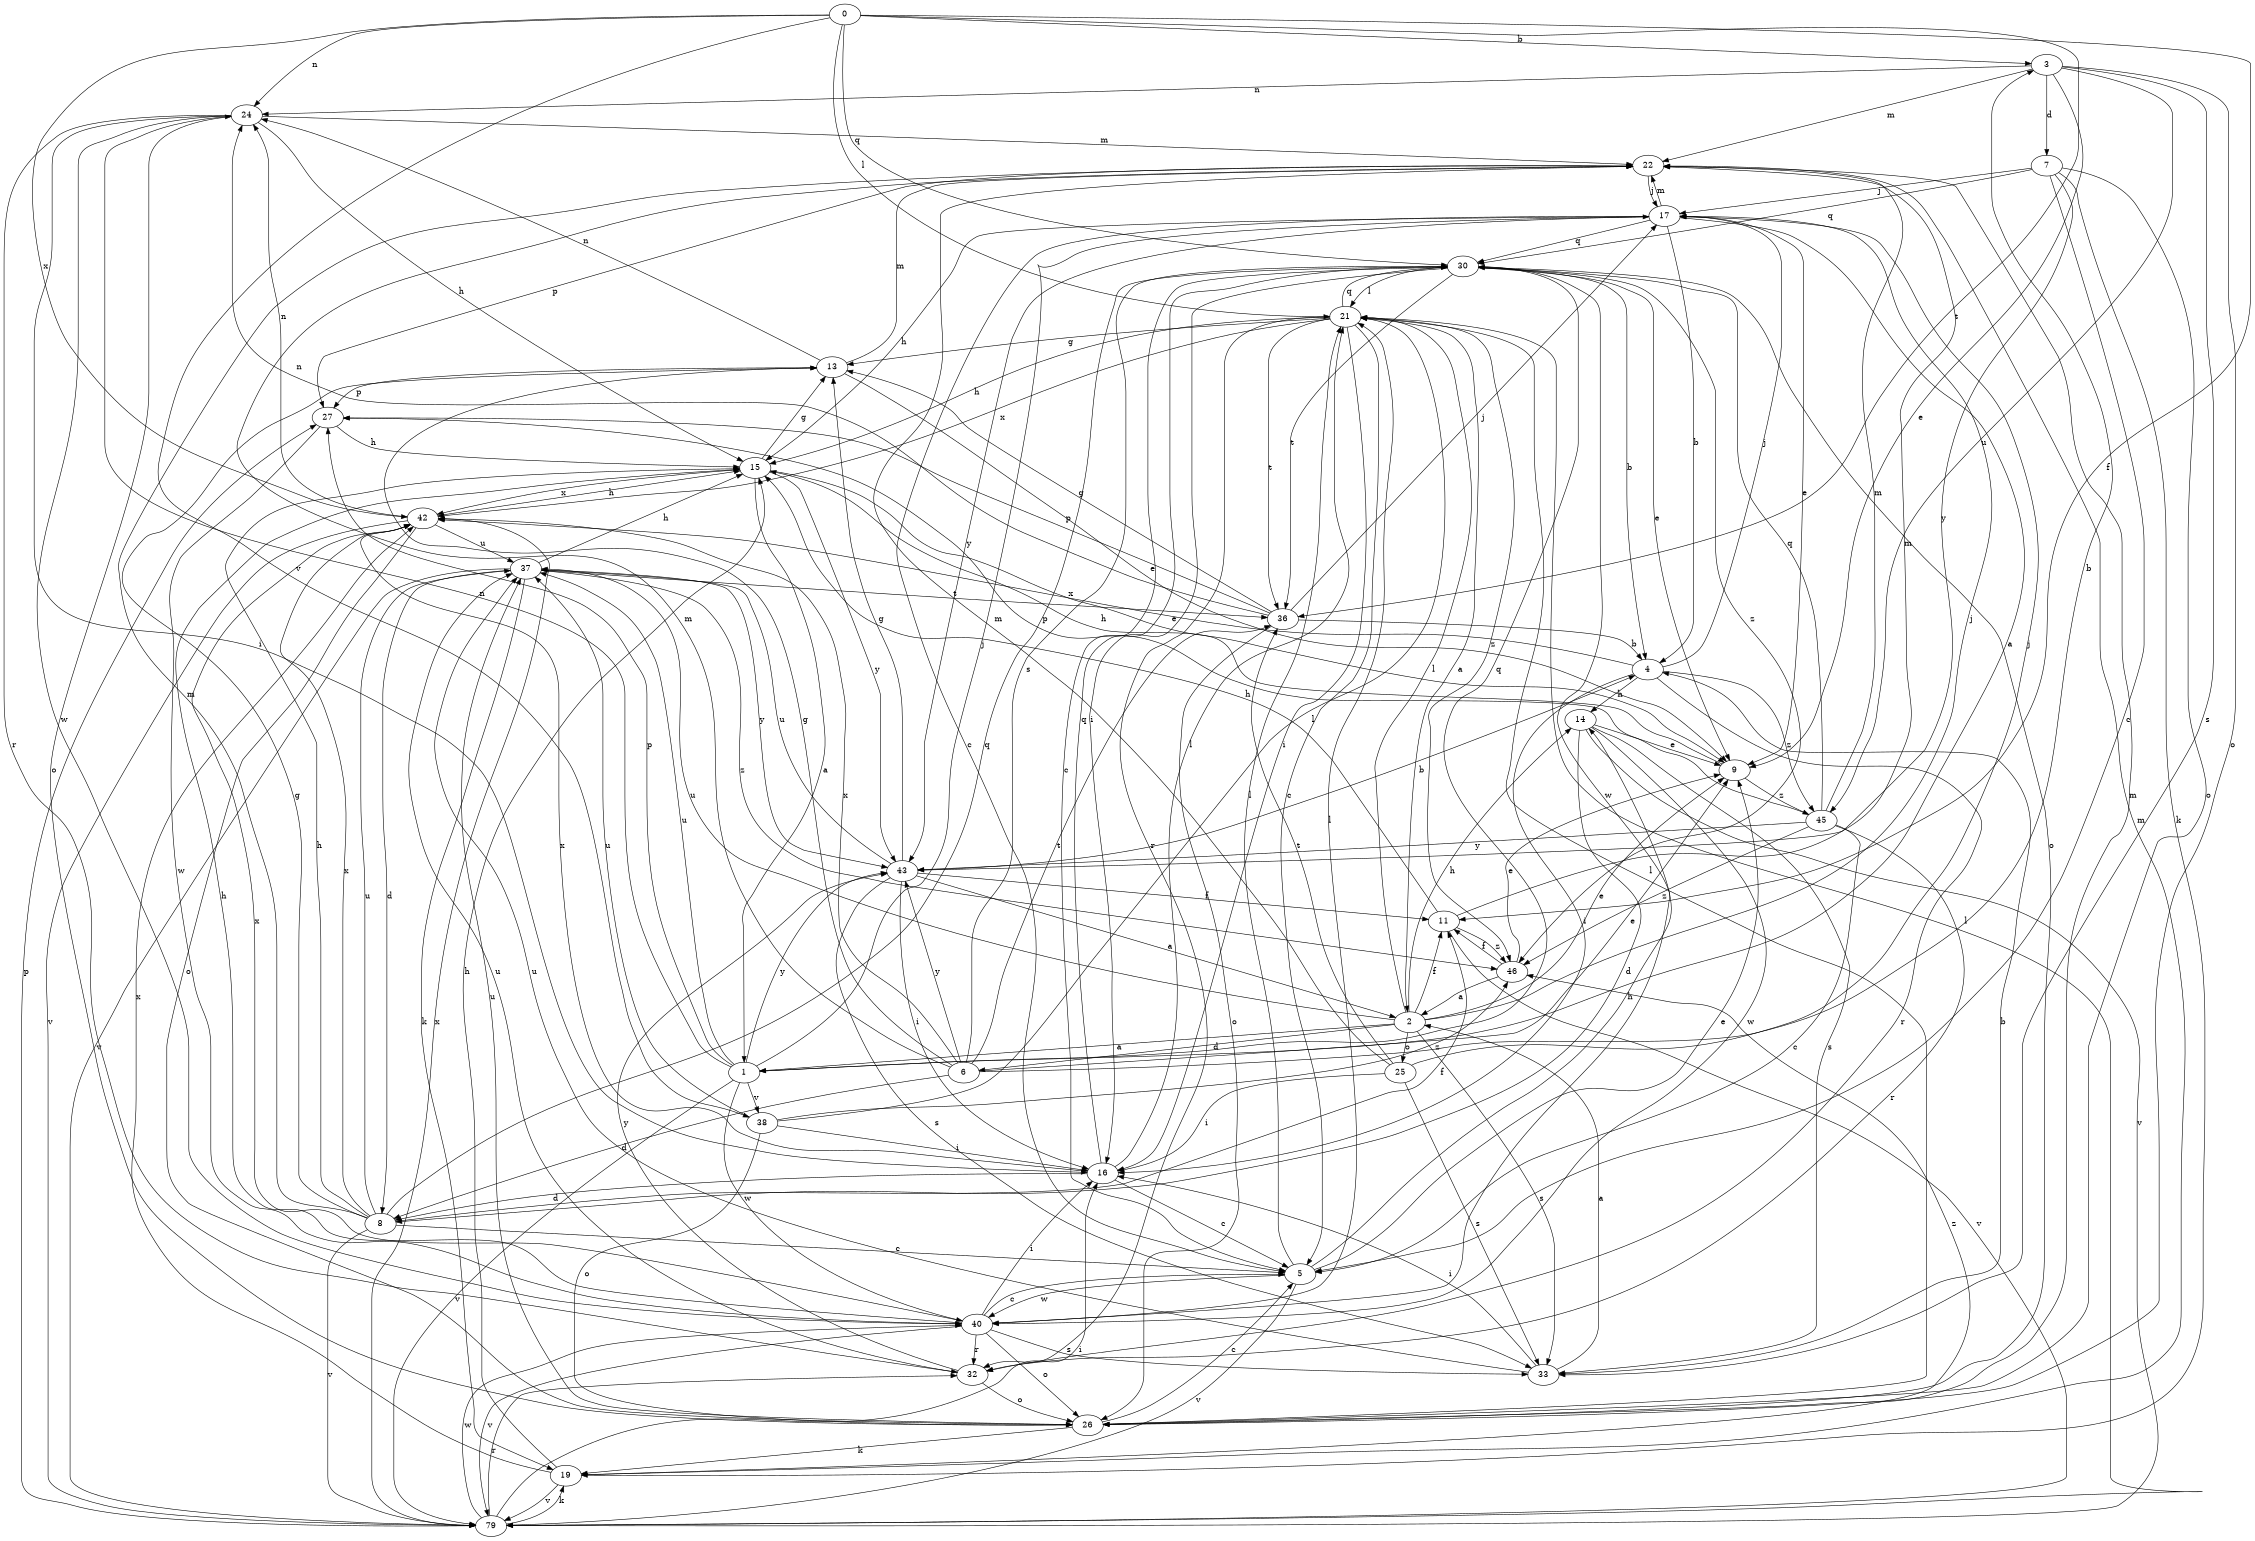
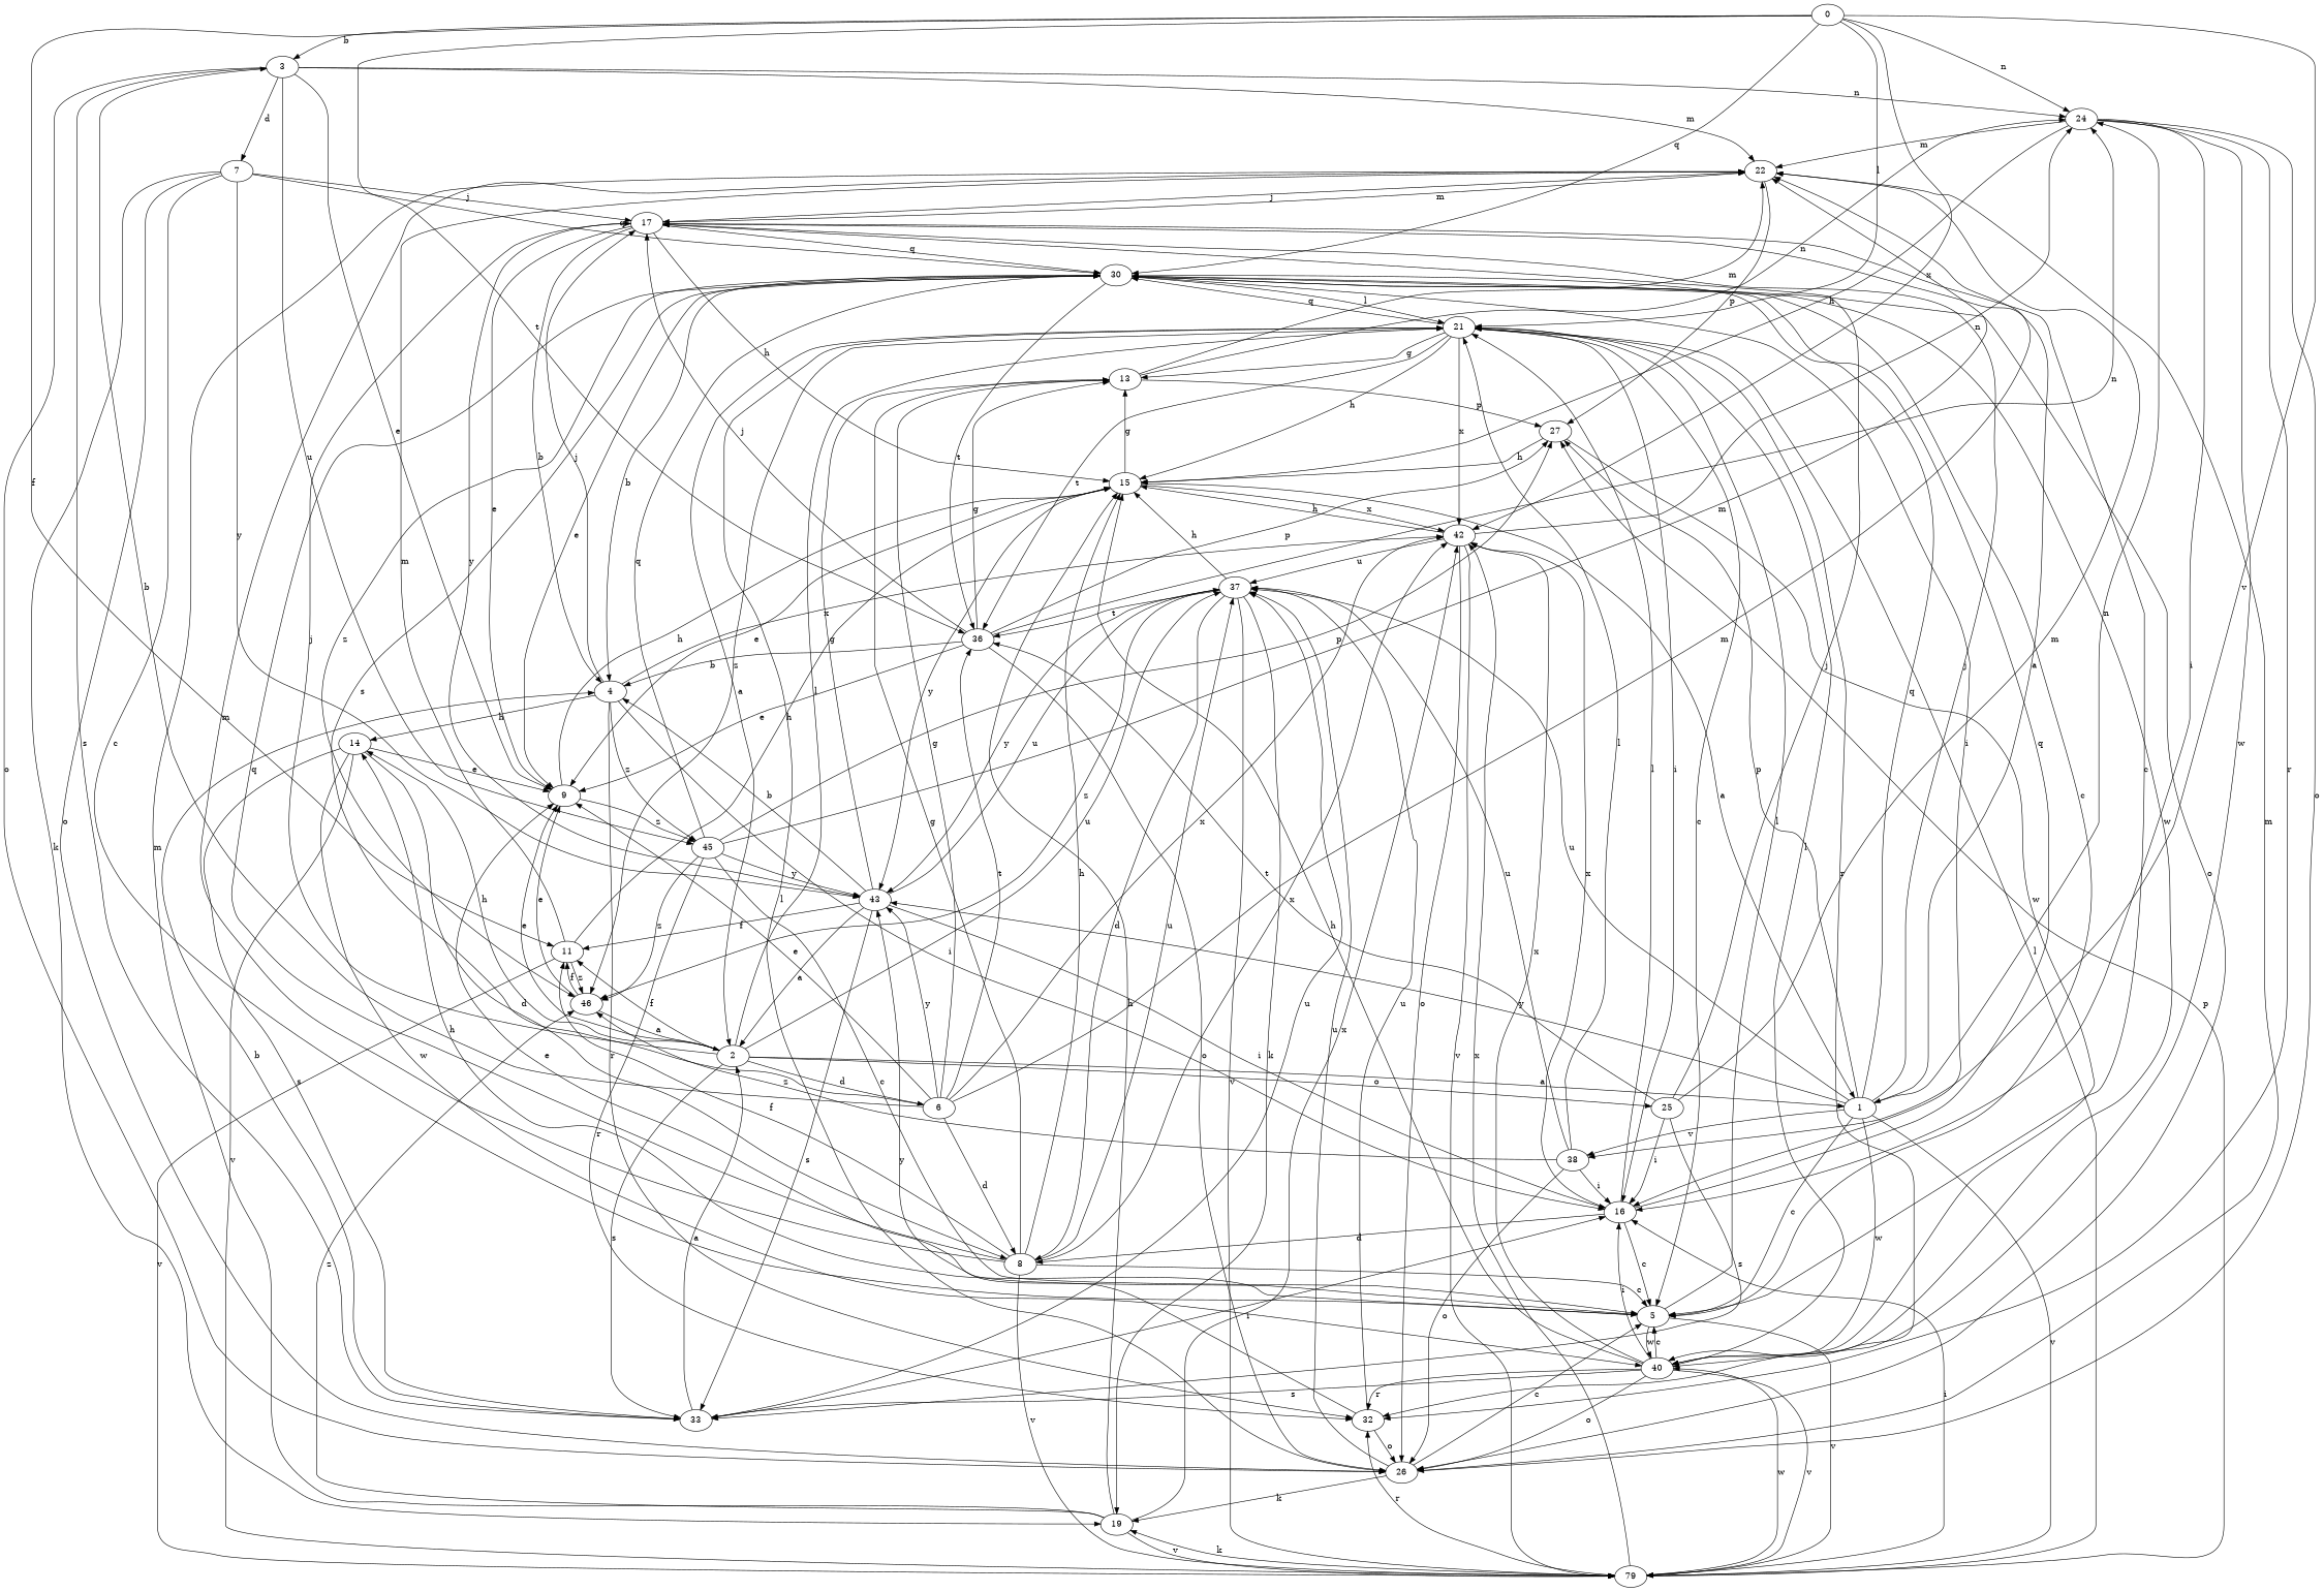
  strict digraph {
    0
    3
    11
    21
    24
    30
    36
    38
    42
    9
    33
    7
    22
    26
    45
    n16 [label=79]
    15
    46
    5
    2
    16
    32
    13
    40
    4
    17
    27
    37
    1
    43
    14
    8
    19
    6
    25
    0 -> 3 [label=b]
    0 -> 11 [label=f]
    0 -> 21 [label=l]
    0 -> 24 [label=n]
    0 -> 30 [label=q]
    0 -> 36 [label=t]
    0 -> 38 [label=v]
    0 -> 42 [label=x]
    3 -> 24 [label=n]
    3 -> 9 [label=e]
    3 -> 33 [label=s]
    3 -> 7 [label=d]
    3 -> 22 [label=m]
    3 -> 26 [label=o]
    3 -> 45 [label=u]
    11 -> 22 [label=m]
    11 -> n16 [label=v]
    11 -> 15 [label=h]
    11 -> 46 [label=z]
    21 -> 30 [label=q]
    21 -> 36 [label=t]
    21 -> 42 [label=x]
    21 -> 15 [label=h]
    21 -> 46 [label=z]
    21 -> 5 [label=c]
    21 -> 2 [label=a]
    21 -> 16 [label=i]
    21 -> 32 [label=r]
    21 -> 13 [label=g]
    24 -> 22 [label=m]
    24 -> 26 [label=o]
    24 -> 15 [label=h]
    24 -> 16 [label=i]
    24 -> 32 [label=r]
    24 -> 40 [label=w]
    30 -> 21 [label=l]
    30 -> 36 [label=t]
    30 -> 9 [label=e]
    30 -> 26 [label=o]
    30 -> 46 [label=z]
    30 -> 5 [label=c]
    30 -> 16 [label=i]
    30 -> 40 [label=w]
    30 -> 4 [label=b]
    36 -> 24 [label=n]
-   13 -> 9 [label=e]
+   36 -> 9 [label=e]
    36 -> 26 [label=o]
    36 -> 13 [label=g]
    36 -> 4 [label=b]
    36 -> 17 [label=j]
    36 -> 27 [label=p]
    38 -> 21 [label=l]
    38 -> 26 [label=o]
    38 -> 46 [label=z]
    38 -> 16 [label=i]
    38 -> 37 [label=u]
    42 -> 24 [label=n]
    42 -> 26 [label=o]
    42 -> n16 [label=v]
    42 -> 15 [label=h]
    42 -> 37 [label=u]
    9 -> 45 [label=z]
    9 -> 15 [label=h]
    33 -> 2 [label=a]
    33 -> 16 [label=i]
    33 -> 4 [label=b]
    33 -> 37 [label=u]
    7 -> 30 [label=q]
    7 -> 26 [label=o]
    7 -> 5 [label=c]
    7 -> 17 [label=j]
    7 -> 43 [label=y]
    7 -> 19 [label=k]
    22 -> 17 [label=j]
    22 -> 27 [label=p]
    26 -> 21 [label=l]
    26 -> 22 [label=m]
    26 -> 5 [label=c]
    26 -> 37 [label=u]
    26 -> 19 [label=k]
    45 -> 30 [label=q]
    45 -> 22 [label=m]
    45 -> 46 [label=z]
    45 -> 5 [label=c]
    45 -> 32 [label=r]
    45 -> 27 [label=p]
    45 -> 43 [label=y]
    n16 -> 21 [label=l]
    n16 -> 42 [label=x]
    n16 -> 16 [label=i]
    n16 -> 32 [label=r]
    n16 -> 40 [label=w]
    n16 -> 27 [label=p]
    n16 -> 19 [label=k]
    15 -> 42 [label=x]
    15 -> 9 [label=e]
    15 -> 13 [label=g]
    15 -> 1 [label=a]
    15 -> 43 [label=y]
    46 -> 11 [label=f]
    46 -> 9 [label=e]
    46 -> 2 [label=a]
    5 -> 21 [label=l]
    5 -> 9 [label=e]
    5 -> n16 [label=v]
    5 -> 40 [label=w]
    5 -> 14 [label=h]
    2 -> 11 [label=f]
    2 -> 21 [label=l]
    2 -> 9 [label=e]
    2 -> 33 [label=s]
    2 -> 17 [label=j]
    2 -> 37 [label=u]
    2 -> 1 [label=a]
    2 -> 14 [label=h]
    2 -> 6 [label=d]
    2 -> 25 [label=o]
    16 -> 21 [label=l]
    16 -> 30 [label=q]
    16 -> 42 [label=x]
    16 -> 5 [label=c]
    16 -> 8 [label=d]
    32 -> 26 [label=o]
    32 -> 37 [label=u]
    32 -> 43 [label=y]
    13 -> 24 [label=n]
    13 -> 22 [label=m]
    13 -> 27 [label=p]
    40 -> 21 [label=l]
    40 -> 42 [label=x]
    40 -> 33 [label=s]
    40 -> 26 [label=o]
    40 -> n16 [label=v]
    40 -> 15 [label=h]
    40 -> 5 [label=c]
    40 -> 16 [label=i]
    40 -> 32 [label=r]
    4 -> 42 [label=x]
    4 -> 45 [label=z]
    4 -> 16 [label=i]
    4 -> 32 [label=r]
    4 -> 17 [label=j]
    4 -> 14 [label=h]
    17 -> 30 [label=q]
    17 -> 9 [label=e]
    17 -> 22 [label=m]
    17 -> 15 [label=h]
    17 -> 5 [label=c]
    17 -> 4 [label=b]
    17 -> 1 [label=a]
    17 -> 43 [label=y]
    27 -> 15 [label=h]
    27 -> 40 [label=w]
    37 -> 36 [label=t]
    37 -> n16 [label=v]
    37 -> 15 [label=h]
    37 -> 46 [label=z]
    37 -> 43 [label=y]
    37 -> 8 [label=d]
    37 -> 19 [label=k]
    1 -> 24 [label=n]
    1 -> 30 [label=q]
    1 -> 38 [label=v]
    1 -> n16 [label=v]
+   1 -> 5 [label=c]
    1 -> 40 [label=w]
    1 -> 17 [label=j]
    1 -> 27 [label=p]
    1 -> 37 [label=u]
    1 -> 43 [label=y]
    43 -> 11 [label=f]
    43 -> 33 [label=s]
    43 -> 2 [label=a]
    43 -> 16 [label=i]
    43 -> 13 [label=g]
    43 -> 4 [label=b]
    43 -> 37 [label=u]
    14 -> 9 [label=e]
    14 -> 33 [label=s]
    14 -> n16 [label=v]
    14 -> 40 [label=w]
    14 -> 8 [label=d]
    8 -> 11 [label=f]
    8 -> 30 [label=q]
    8 -> 42 [label=x]
    8 -> 22 [label=m]
    8 -> n16 [label=v]
    8 -> 15 [label=h]
    8 -> 5 [label=c]
    8 -> 13 [label=g]
    8 -> 37 [label=u]
    19 -> 42 [label=x]
    19 -> 22 [label=m]
    19 -> n16 [label=v]
    19 -> 15 [label=h]
    19 -> 46 [label=z]
    6 -> 3 [label=b]
    6 -> 30 [label=s]
    6 -> 36 [label=t]
    6 -> 42 [label=x]
    6 -> 9 [label=e]
    6 -> 22 [label=m]
    6 -> 13 [label=g]
    6 -> 43 [label=y]
    6 -> 8 [label=d]
    25 -> 36 [label=t]
    25 -> 33 [label=s]
    25 -> 22 [label=m]
    25 -> 16 [label=i]
    25 -> 17 [label=j]
  }
